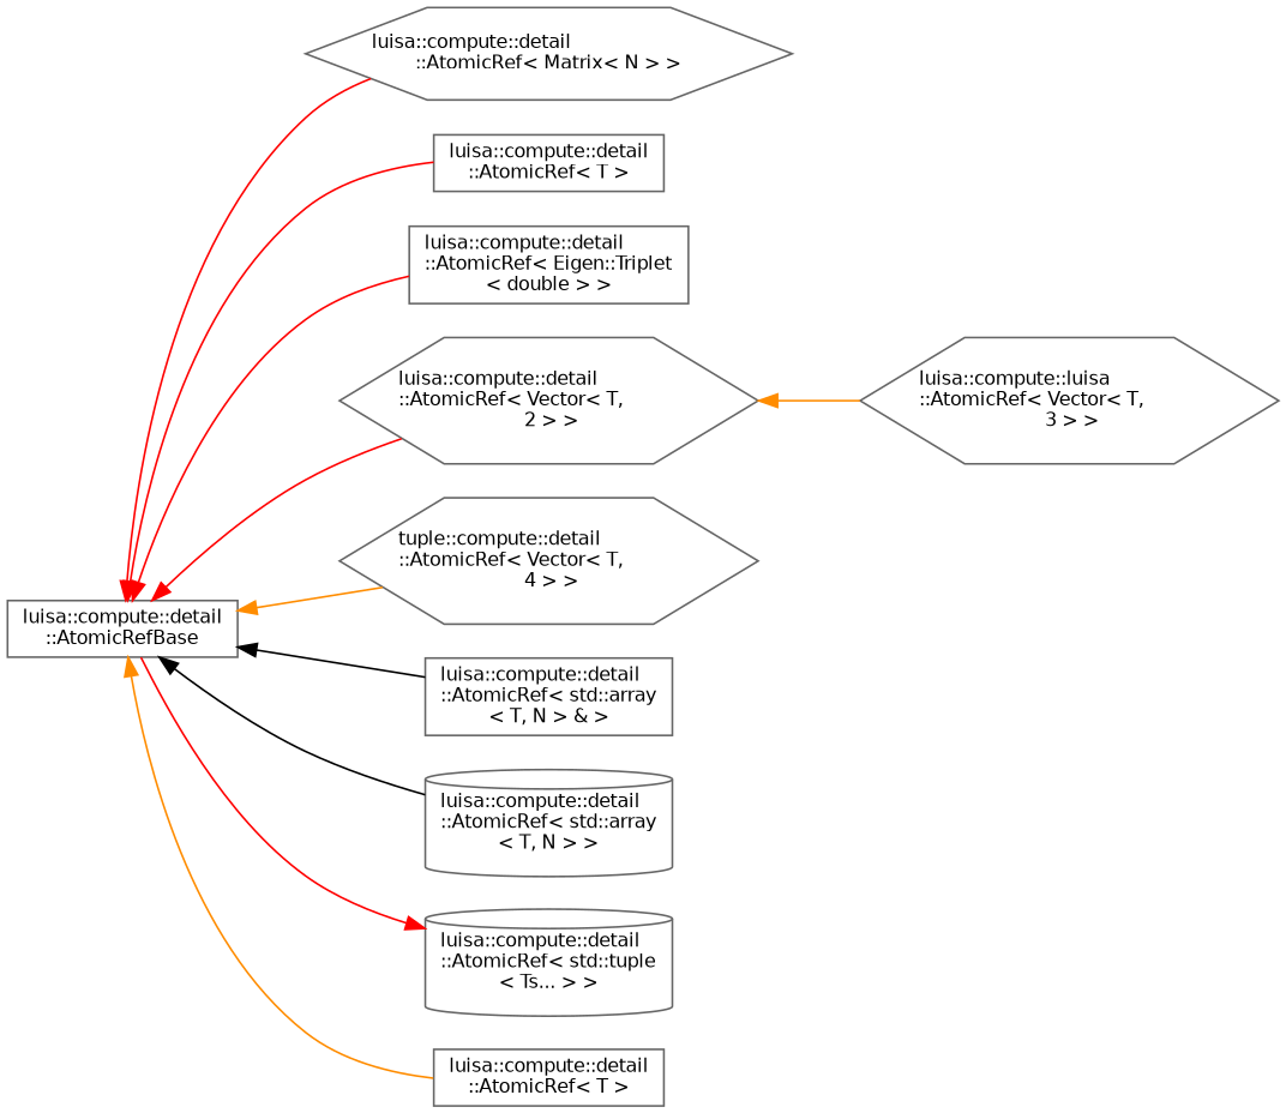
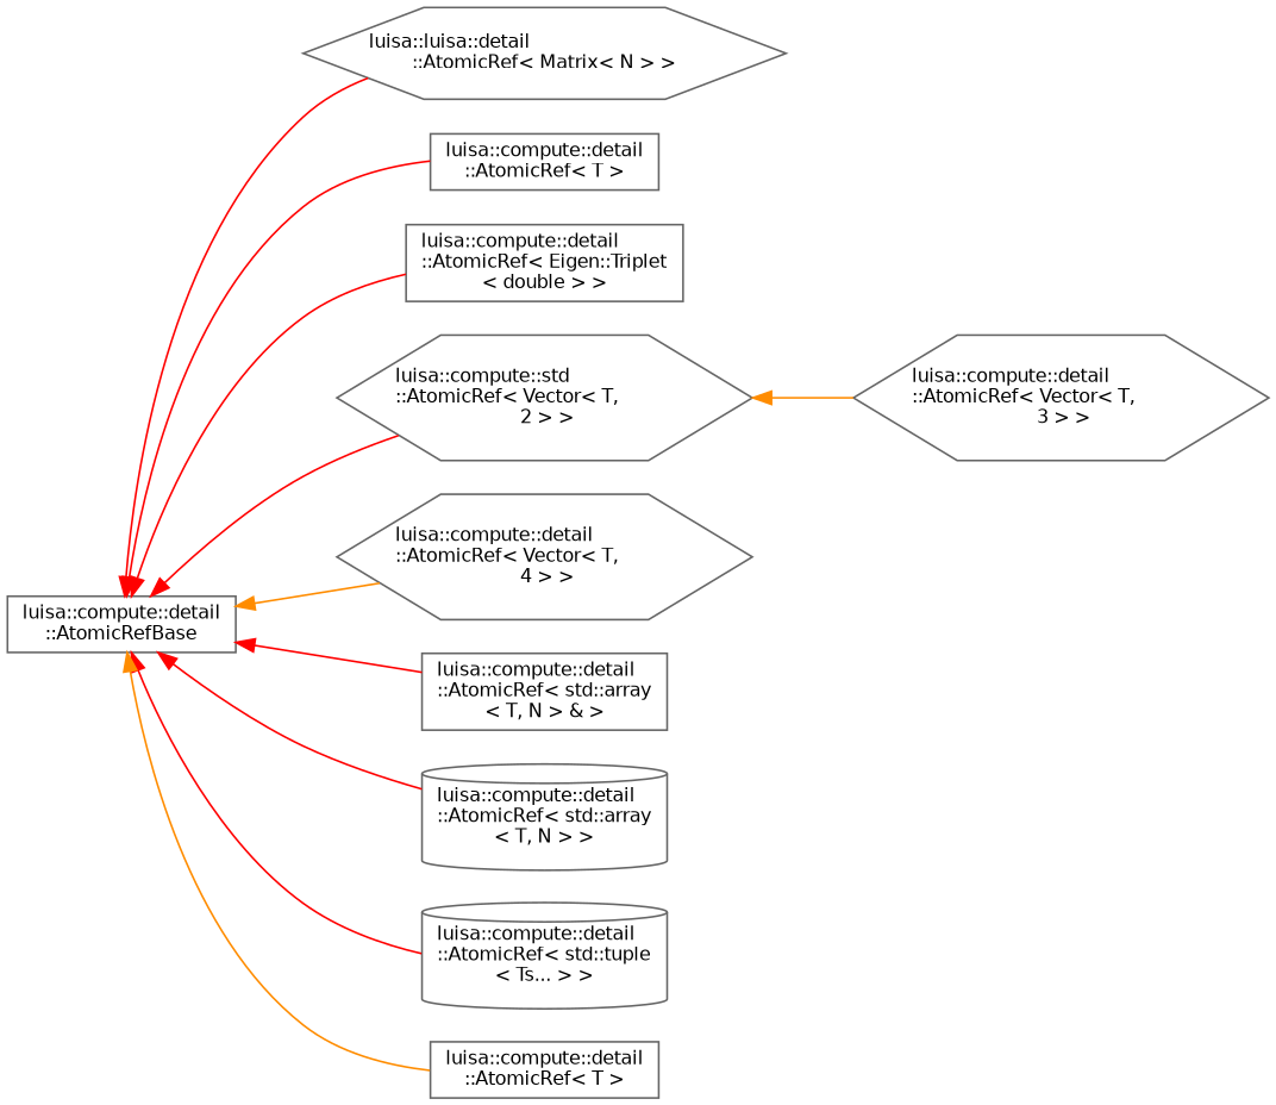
  digraph {
    rankdir=LR
    node [color=grey40 fillcolor=white fontname=Helvetica fontsize=10 shape=box style=filled]
    edge [color=red dir=back fontname=Helvetica fontsize=10 labelfontname=Helvetica labelfontsize=10 style=solid]
    n1 [height=0.2 label="luisa::compute::detail\l::AtomicRefBase" width=0.4]
-   n2 [height=0.2 label="luisa::compute::detail\l::AtomicRef\< Matrix\< N \> \>" shape=hexagon width=0.4]
+   n2 [height=0.2 label="luisa::luisa::detail\l::AtomicRef\< Matrix\< N \> \>" shape=hexagon width=0.4]
    n3 [height=0.2 label="luisa::compute::detail\l::AtomicRef\< T \>" width=0.4]
    n4 [height=0.2 label="luisa::compute::detail\l::AtomicRef\< Eigen::Triplet\l\< double \> \>" width=0.4]
-   n5 [height=0.2 label="luisa::compute::detail\l::AtomicRef\< Vector\< T,\l 2 \> \>" shape=hexagon width=0.4]
-   n6 [height=0.2 label="tuple::compute::detail\l::AtomicRef\< Vector\< T,\l 4 \> \>" shape=hexagon width=0.4]
+   n5 [height=0.2 label="luisa::compute::std\l::AtomicRef\< Vector\< T,\l 2 \> \>" shape=hexagon width=0.4]
+   n6 [height=0.2 label="luisa::compute::detail\l::AtomicRef\< Vector\< T,\l 4 \> \>" shape=hexagon width=0.4]
    n7 [height=0.2 label="luisa::compute::detail\l::AtomicRef\< std::array\l\< T, N \> & \>" width=0.4]
    n8 [height=0.2 label="luisa::compute::detail\l::AtomicRef\< std::array\l\< T, N \> \>" shape=cylinder width=0.4]
    n9 [height=0.2 label="luisa::compute::detail\l::AtomicRef\< std::tuple\l\< Ts... \> \>" shape=cylinder width=0.4]
    n10 [height=0.2 label="luisa::compute::detail\l::AtomicRef\< T \>" width=0.4]
-   n11 [height=0.2 label="luisa::compute::luisa\l::AtomicRef\< Vector\< T,\l 3 \> \>" shape=hexagon width=0.4]
+   n11 [height=0.2 label="luisa::compute::detail\l::AtomicRef\< Vector\< T,\l 3 \> \>" shape=hexagon width=0.4]
    n1 -> n2
    n1 -> n3
    n1 -> n4
    n1 -> n5
    n1 -> n6 [color=darkorange]
-   n1 -> n7 [color=black]
-   n1 -> n8 [color=black]
-   n9 -> n1
+   n1 -> n7
+   n1 -> n8
+   n1 -> n9
    n1 -> n10 [color=darkorange]
    n5 -> n11 [color=darkorange]
  }
